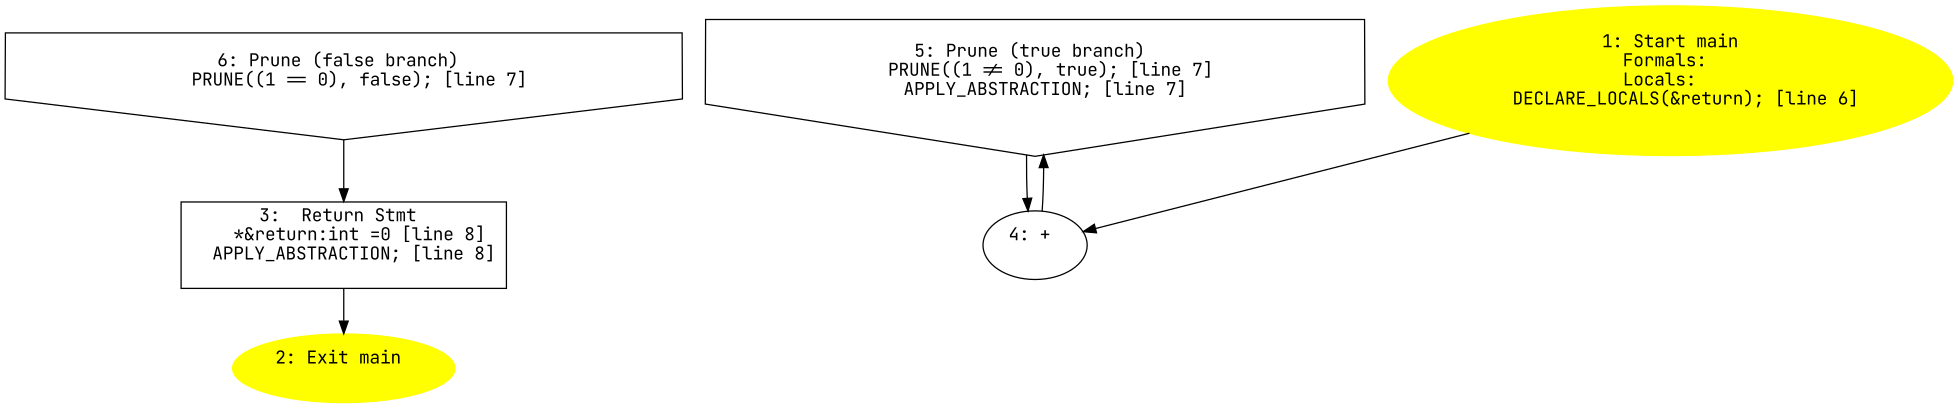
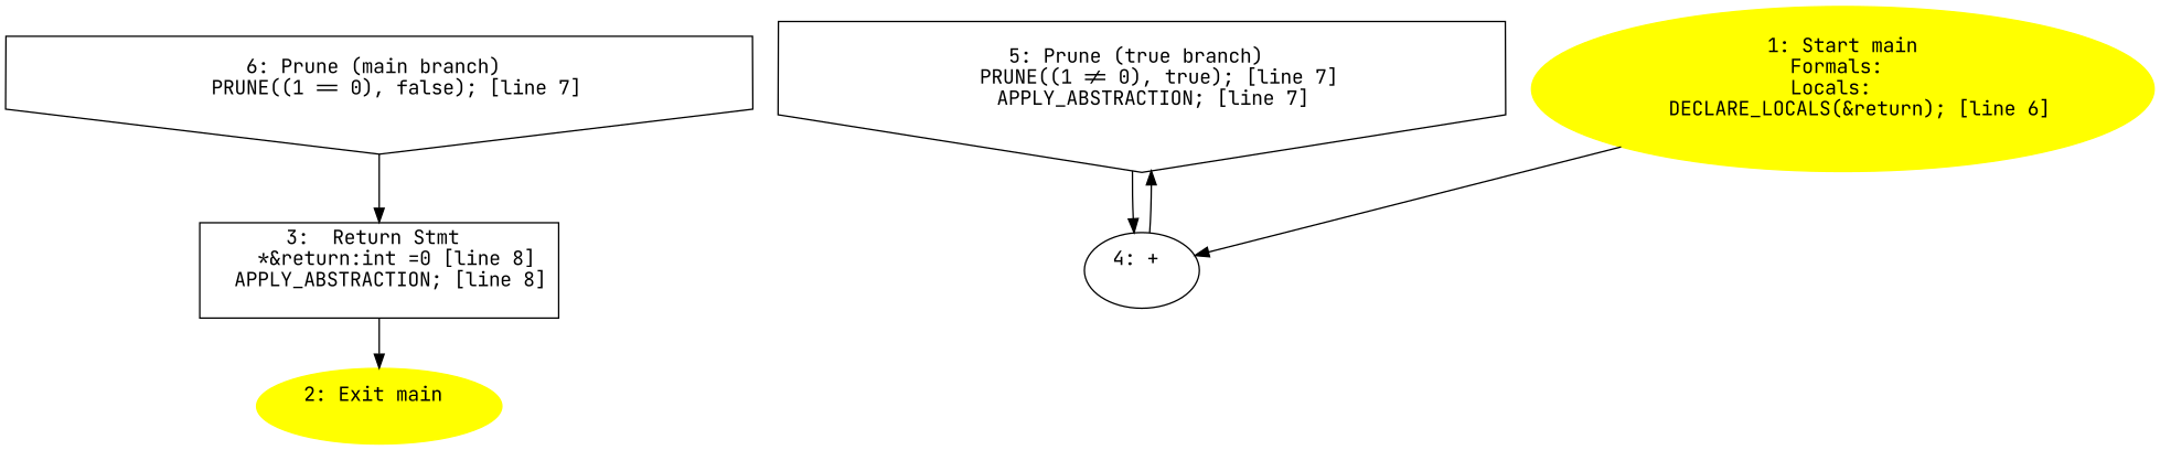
  digraph {
    fontname="JetBrains Mono"
    node [fontname="JetBrains Mono"]
    edge [fontname="JetBrains Mono"]
-   n1 [label="6: Prune (false branch) \n   PRUNE((1 == 0), false); [line 7]\n " shape=invhouse]
+   n1 [label="6: Prune (main branch) \n   PRUNE((1 == 0), false); [line 7]\n " shape=invhouse]
    n2 [label="3:  Return Stmt \n   *&return:int =0 [line 8]\n  APPLY_ABSTRACTION; [line 8]\n " shape=box]
    n3 [color=yellow label="2: Exit main \n  " style=filled]
    n4 [label="5: Prune (true branch) \n   PRUNE((1 != 0), true); [line 7]\n  APPLY_ABSTRACTION; [line 7]\n " shape=invhouse]
    n5 [label="4: + \n  "]
    n6 [color=yellow label="1: Start main\nFormals: \nLocals:  \n   DECLARE_LOCALS(&return); [line 6]\n " style=filled]
    n1 -> n2
    n2 -> n3
    n4 -> n5
    n5 -> n4
    n6 -> n5
  }
